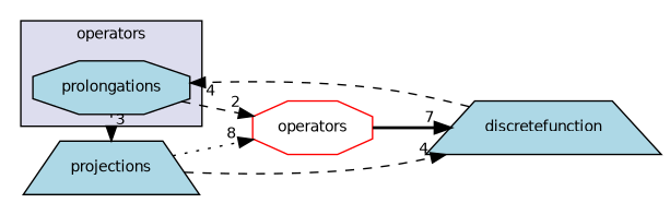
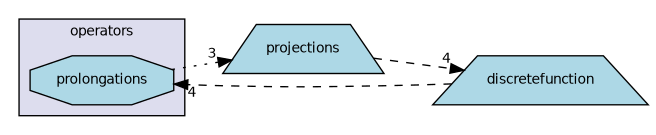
  digraph {
    compound=true
    rankdir=LR
    node [fillcolor=lightblue fontname=Helvetica fontsize=10 shape=octagon style=filled]
    edge [headlabel=4 labeldistance=1.5 labelfontname=Helvetica labelfontsize=10 style=dashed]
    n1 [label=prolongations pencolor=black]
    n2 [label=projections shape=trapezium]
-   n3 [color=red fillcolor=white label=operators]
    n4 [label=discretefunction shape=trapezium]
    subgraph cluster_1 {
      bgcolor="#ddddee"
      fontname=Helvetica
      fontsize=10
      label=operators
      pencolor=black
      n1
    }
    n1 -> n2 [headlabel=3 style=dotted]
-   n1 -> n3 [headlabel=2]
-   n2 -> n3 [headlabel=8 style=dotted]
    n2 -> n4
-   n3 -> n4 [headlabel=7 style=bold]
    n4 -> n1
  }
